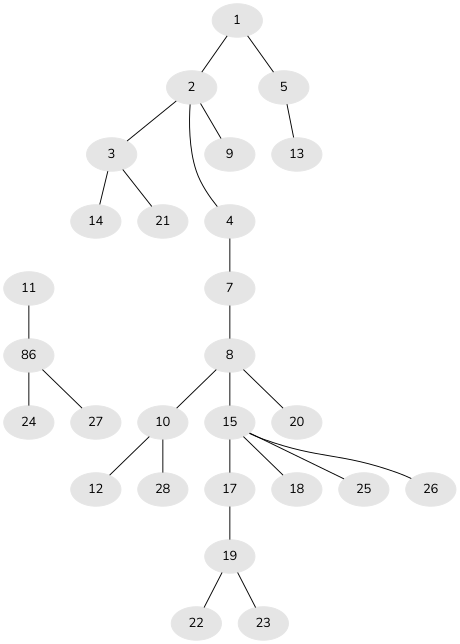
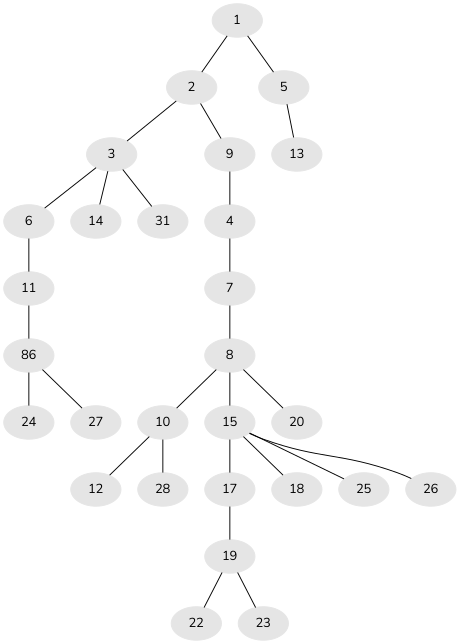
  graph {
    fontname=Nunito
    node [color=gray90 fontname=Nunito style=filled]
    edge [fontname=Nunito weight=1.0]
    1
    2
    5
    3
    4
    9
    13
+   6
    14
-   21
+   21 [label=31]
    7
    11
    8
    n14 [label=86]
    10
    15
    20
    12
    28
    17
    18
    25
    26
    24
    27
    19
    22
    23
    1 -- 2
    1 -- 5
    2 -- 3
-   2 -- 4
+   9 -- 4
    2 -- 9
    5 -- 13
+   3 -- 6
    3 -- 14
    3 -- 21
    4 -- 7
+   6 -- 11
    7 -- 8
    11 -- n14
    8 -- 10
    8 -- 15
    8 -- 20
    n14 -- 24 [weight=2.0]
    n14 -- 27
    10 -- 12
    10 -- 28
    15 -- 17 [weight=2.0]
    15 -- 18
    15 -- 25
    15 -- 26
    17 -- 19
    19 -- 22
    19 -- 23
  }
